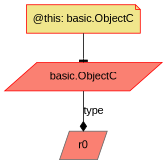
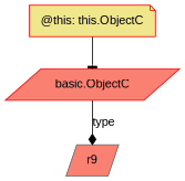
  digraph {
    fontname="Liberation Sans"
    node [color=red fillcolor=salmon fontname="Liberation Sans" shape=parallelogram style=filled]
    edge [fontname="Liberation Sans"]
    n1 [label="basic.ObjectC"]
-   n2 [color=gray40 label=r0]
-   n3 [fillcolor=khaki label="@this: basic.ObjectC" shape=note]
+   n2 [color=gray40 label=r9]
+   n3 [fillcolor=khaki label="@this: this.ObjectC" shape=note]
    n1 -> n2 [arrowhead=diamond label=type]
    n3 -> n1 [arrowhead=tee]
  }
